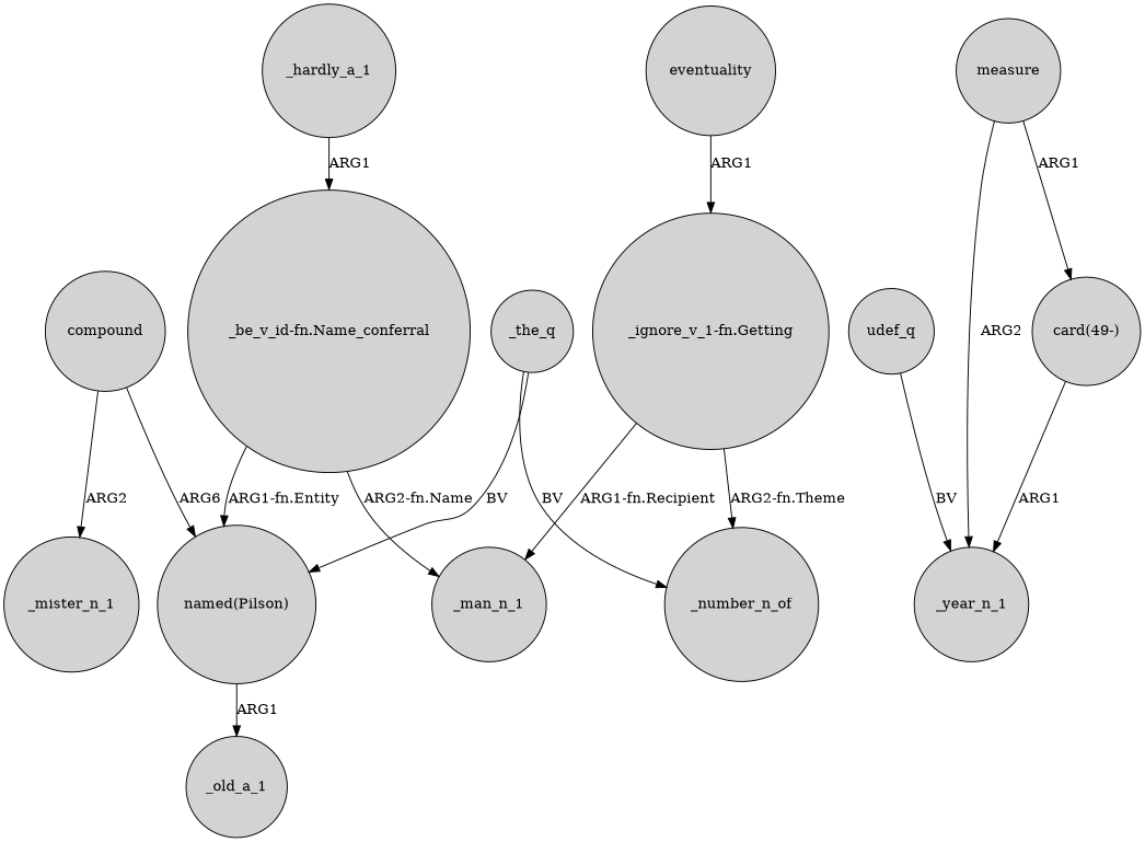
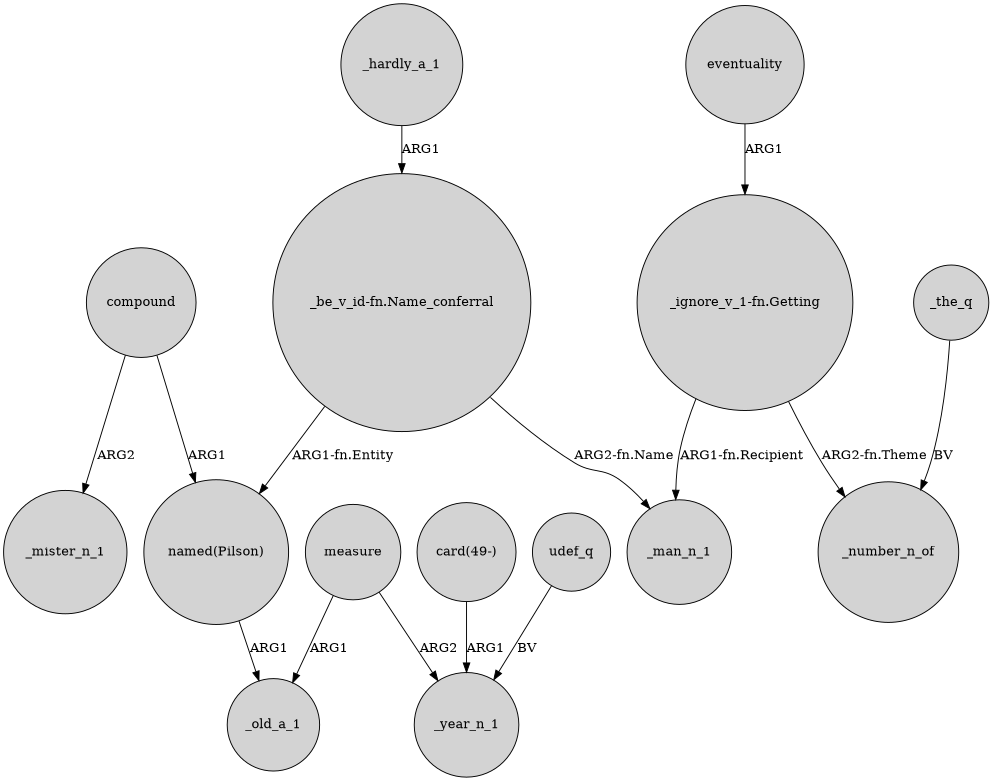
  digraph {
    node [shape=circle style=filled]
    compound
    "named(Pilson)"
    _mister_n_1
    _old_a_1
    udef_q
    _year_n_1
    "_be_v_id-fn.Name_conferral"
    _man_n_1
    _the_q
    _number_n_of
    eventuality
    "_ignore_v_1-fn.Getting"
    measure
    _hardly_a_1
    "card(49-)"
-   compound -> "named(Pilson)" [label=ARG6]
+   compound -> "named(Pilson)" [label=ARG1]
    compound -> _mister_n_1 [label=ARG2]
    "named(Pilson)" -> _old_a_1 [label=ARG1]
    udef_q -> _year_n_1 [label=BV]
    "_be_v_id-fn.Name_conferral" -> "named(Pilson)" [label="ARG1-fn.Entity"]
    "_be_v_id-fn.Name_conferral" -> _man_n_1 [label="ARG2-fn.Name"]
-   _the_q -> "named(Pilson)" [label=BV]
    _the_q -> _number_n_of [label=BV]
    eventuality -> "_ignore_v_1-fn.Getting" [label=ARG1]
    "_ignore_v_1-fn.Getting" -> _man_n_1 [label="ARG1-fn.Recipient"]
    "_ignore_v_1-fn.Getting" -> _number_n_of [label="ARG2-fn.Theme"]
-   measure -> "card(49-)" [label=ARG1]
+   measure -> _old_a_1 [label=ARG1]
    measure -> _year_n_1 [label=ARG2]
    _hardly_a_1 -> "_be_v_id-fn.Name_conferral" [label=ARG1]
    "card(49-)" -> _year_n_1 [label=ARG1]
  }
